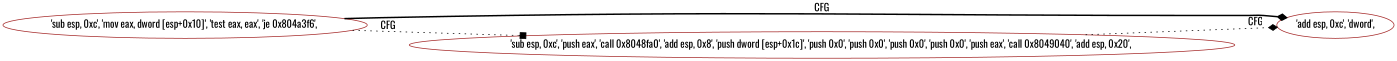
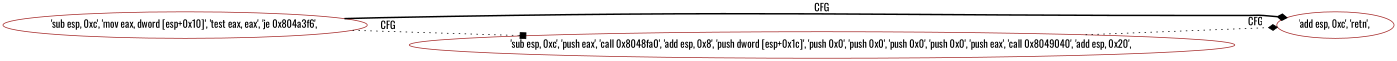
  digraph {
    rankdir=LR
    fontname=Oswald
    node [color=brown fontname=Oswald]
    edge [style=dotted arrowhead=diamond fontname=Oswald]
    n1 [label="'sub esp, 0xc', 'mov eax, dword [esp+0x10]', 'test eax, eax', 'je 0x804a3f6', "]
-   n2 [label="'add esp, 0xc', 'dword',"]
+   n2 [label="'add esp, 0xc', 'retn', "]
    n3 [label="'sub esp, 0xc', 'push eax', 'call 0x8048fa0', 'add esp, 0x8', 'push dword [esp+0x1c]', 'push 0x0', 'push 0x0', 'push 0x0', 'push 0x0', 'push eax', 'call 0x8049040', 'add esp, 0x20', "]
    n1 -> n2 [label=CFG style=bold]
    n1 -> n3 [label=CFG arrowhead=box]
    n3 -> n2 [label=CFG]
  }
